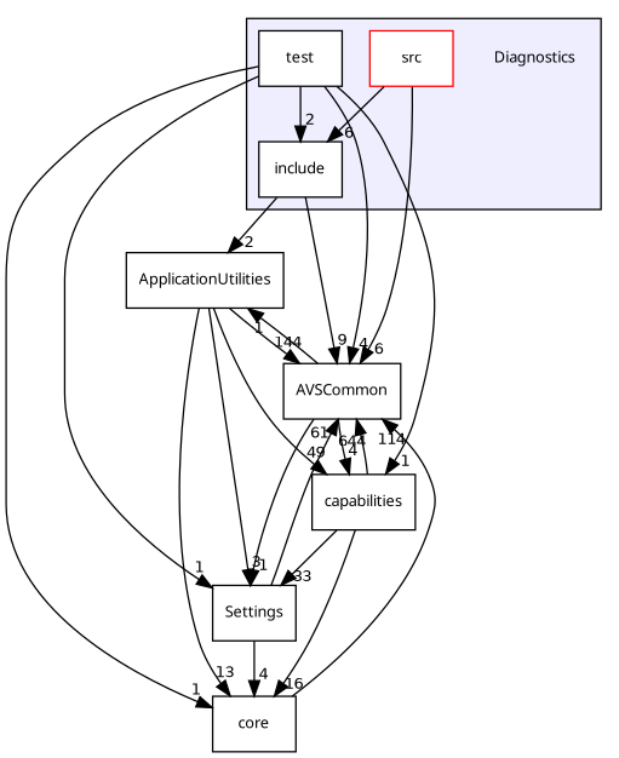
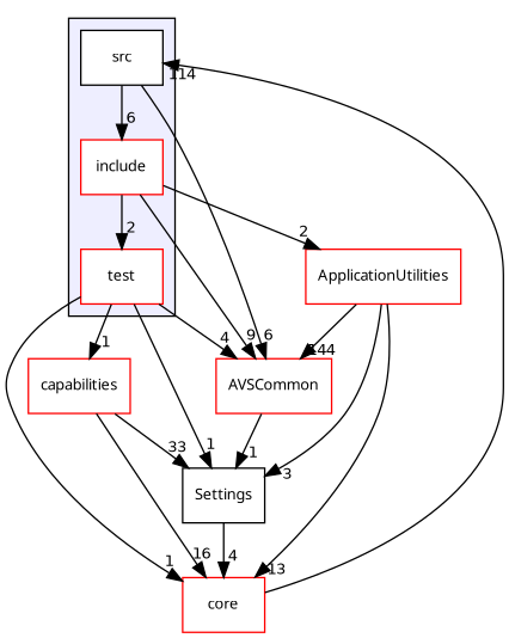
  digraph {
    compound=true
    fontname="Noto Sans"
    node [fontname="Noto Sans" fontsize=10 shape=box color=red fillcolor=white style=filled]
    edge [fontname="Noto Sans" headlabel=1 labeldistance=1.5 labelfontname=Helvetica labelfontsize=10]
-   n1 [label=Diagnostics shape=plaintext color="" fillcolor="" style=""]
-   n2 [color=black label=include]
-   n3 [label=src]
-   n4 [color=black label=test]
-   n5 [color=black label=ApplicationUtilities]
-   n6 [color=black label=AVSCommon]
+   n2 [label=include]
+   n3 [color=black label=src]
+   n4 [label=test]
+   n5 [label=ApplicationUtilities]
+   n6 [label=AVSCommon]
    n7 [color=black label=Settings]
-   n8 [color=black label=core]
-   n9 [color=black label=capabilities]
+   n8 [label=core]
+   n9 [label=capabilities]
    subgraph cluster_1 {
      bgcolor="#eeeeff"
      pencolor=black
-     n1
      n2
      n3
      n4
    }
    n2 -> n5 [headlabel=2]
    n2 -> n6 [headlabel=9]
    n3 -> n2 [headlabel=6]
    n3 -> n6 [headlabel=6]
-   n4 -> n2 [headlabel=2]
+   n2 -> n4 [headlabel=2]
    n4 -> n6 [headlabel=4]
    n4 -> n7
    n4 -> n8
    n4 -> n9
    n5 -> n6 [headlabel=144]
    n5 -> n7 [headlabel=3]
    n5 -> n8 [headlabel=13]
-   n5 -> n9 [headlabel=49]
-   n6 -> n5
    n6 -> n7
-   n6 -> n9 [headlabel=4]
-   n7 -> n6 [headlabel=61]
    n7 -> n8 [headlabel=4]
-   n8 -> n6 [headlabel=114]
-   n9 -> n6 [headlabel=644]
+   n8 -> n3 [headlabel=114]
    n9 -> n7 [headlabel=33]
    n9 -> n8 [headlabel=16]
  }
